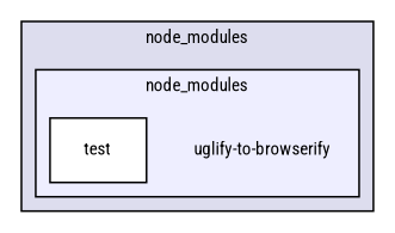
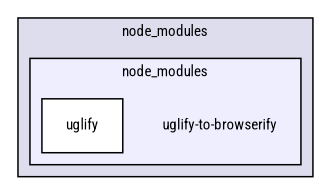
  digraph {
    compound=true
    fontname="Roboto Condensed"
    node [fontname="Roboto Condensed" fontsize=10]
    n1 [label="uglify-to-browserify" shape=plaintext]
-   n2 [color=black fillcolor=white label=test shape=box style=filled]
+   n2 [color=black fillcolor=white label=uglify shape=box style=filled]
    subgraph cluster_1 {
      bgcolor="#ddddee"
      fontsize=10
      label=node_modules
      pencolor=black
      subgraph cluster_2 {
        bgcolor="#eeeeff"
        fontsize=10
        pencolor=black
        n1
        n2
      }
    }
  }
